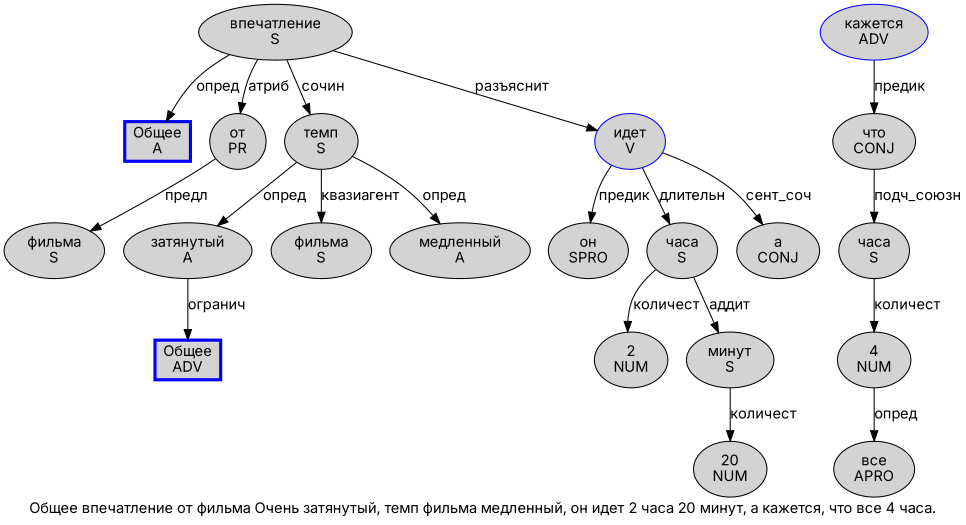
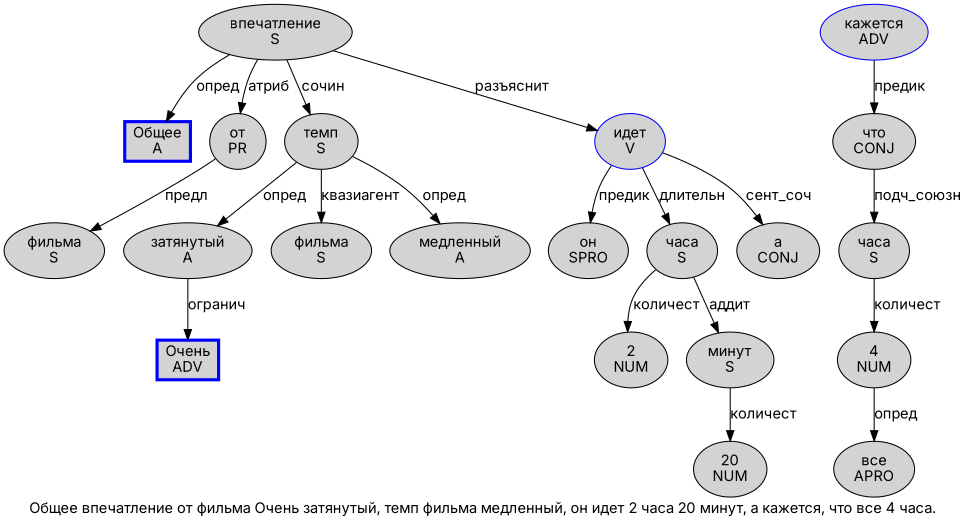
  digraph {
    fontname=Inter
    label="Общее впечатление от фильма Очень затянутый, темп фильма медленный, он идет 2 часа 20 минут, а кажется, что все 4 часа."
    node [fillcolor=lightgray fontname=Inter penwidth=1 shape=ellipse style=filled]
    edge [fontname=Inter]
    n1 [color=blue label="Общее\nA" penwidth=3 shape=box]
    n2 [label="впечатление\nS"]
    n3 [label="от\nPR"]
    n4 [label="темп\nS"]
    n5 [color=blue label="идет\nV"]
    n6 [label="фильма\nS"]
    n7 [label="затянутый\nA"]
    n8 [label="фильма\nS"]
    n9 [label="медленный\nA"]
    n10 [label="он\nSPRO"]
    n11 [label="часа\nS"]
    n12 [label="а\nCONJ"]
-   n13 [color=blue label="Общее\nADV" penwidth=3 shape=box]
+   n13 [color=blue label="Очень\nADV" penwidth=3 shape=box]
    n14 [label="2\nNUM"]
    n15 [label="минут\nS"]
    n16 [label="20\nNUM"]
    n17 [color=blue label="кажется\nADV"]
    n18 [label="что\nCONJ"]
    n19 [label="часа\nS"]
    n20 [label="4\nNUM"]
    n21 [label="все\nAPRO"]
    n2 -> n1 [label="опред"]
    n2 -> n3 [label="атриб"]
    n2 -> n4 [label="сочин"]
    n2 -> n5 [label="разъяснит"]
    n3 -> n6 [label="предл"]
    n4 -> n7 [label="опред"]
    n4 -> n8 [label="квазиагент"]
    n4 -> n9 [label="опред"]
    n5 -> n10 [label="предик"]
    n5 -> n11 [label="длительн"]
    n5 -> n12 [label="сент_соч"]
    n7 -> n13 [label="огранич"]
    n11 -> n14 [label="количест"]
    n11 -> n15 [label="аддит"]
    n15 -> n16 [label="количест"]
    n17 -> n18 [label="предик"]
    n18 -> n19 [label="подч_союзн"]
    n19 -> n20 [label="количест"]
    n20 -> n21 [label="опред"]
  }
